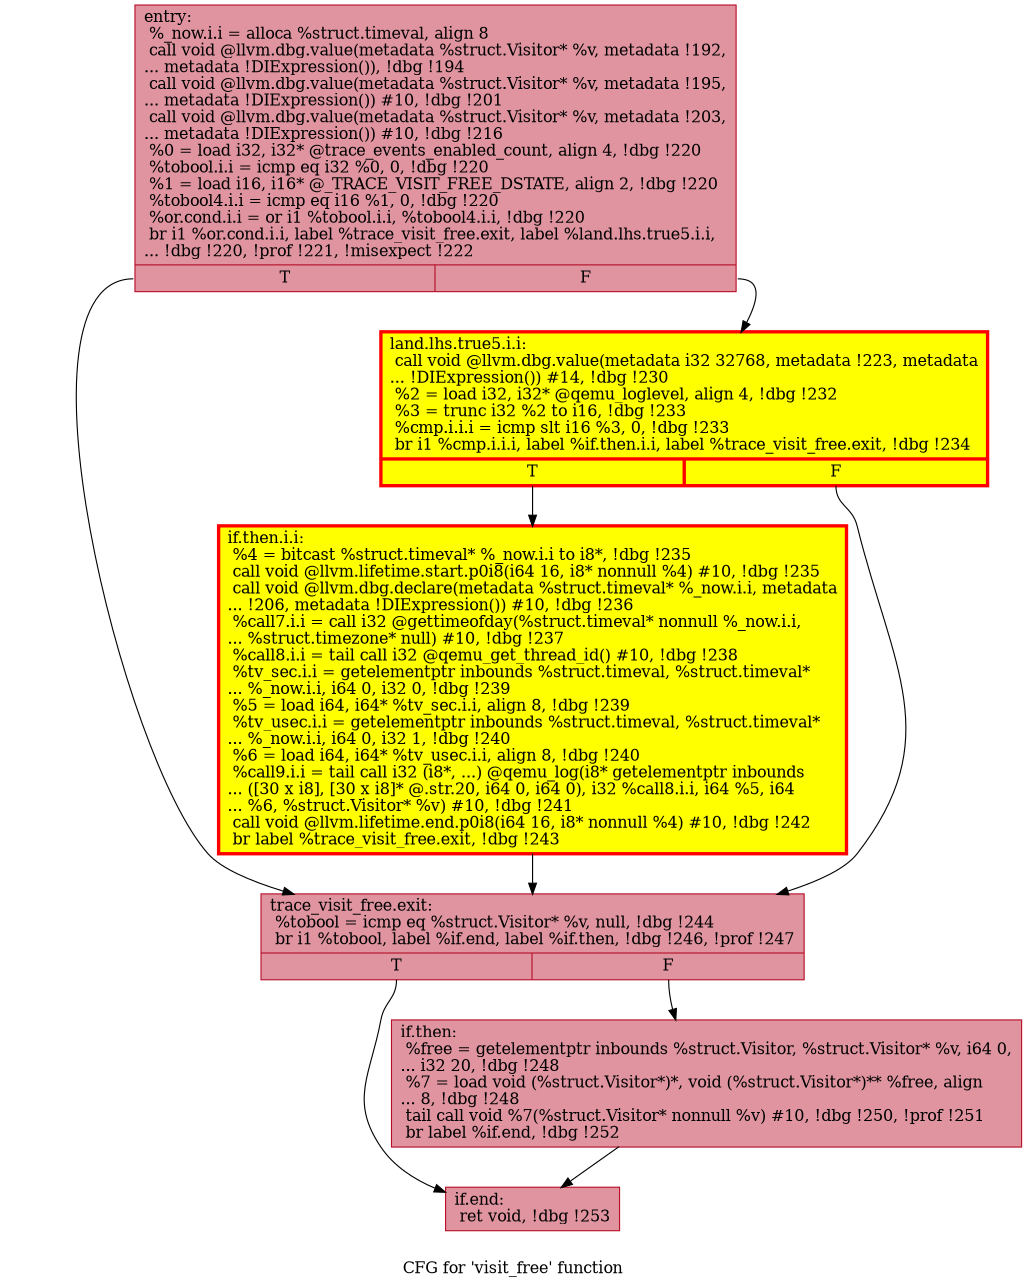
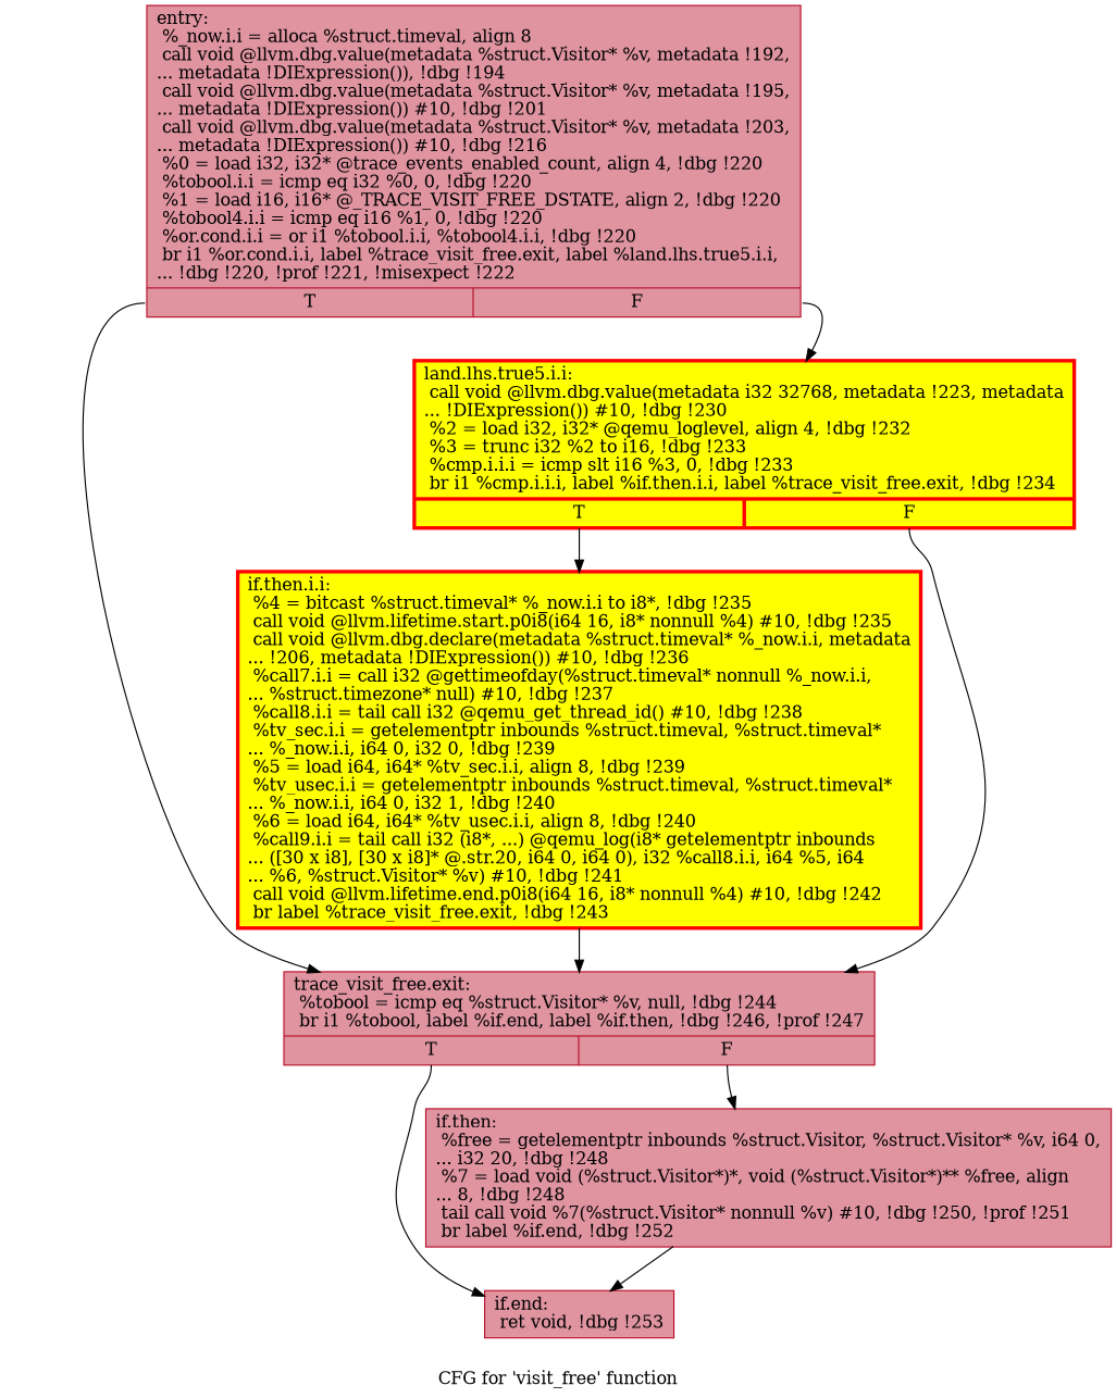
  digraph {
    label="CFG for 'visit_free' function"
    node [color="#b70d28ff" fillcolor="#b70d2870" shape=record style=filled]
    edge [tailport=s0]
    n1 [label="{entry:\l  %_now.i.i = alloca %struct.timeval, align 8\l  call void @llvm.dbg.value(metadata %struct.Visitor* %v, metadata !192,\l... metadata !DIExpression()), !dbg !194\l  call void @llvm.dbg.value(metadata %struct.Visitor* %v, metadata !195,\l... metadata !DIExpression()) #10, !dbg !201\l  call void @llvm.dbg.value(metadata %struct.Visitor* %v, metadata !203,\l... metadata !DIExpression()) #10, !dbg !216\l  %0 = load i32, i32* @trace_events_enabled_count, align 4, !dbg !220\l  %tobool.i.i = icmp eq i32 %0, 0, !dbg !220\l  %1 = load i16, i16* @_TRACE_VISIT_FREE_DSTATE, align 2, !dbg !220\l  %tobool4.i.i = icmp eq i16 %1, 0, !dbg !220\l  %or.cond.i.i = or i1 %tobool.i.i, %tobool4.i.i, !dbg !220\l  br i1 %or.cond.i.i, label %trace_visit_free.exit, label %land.lhs.true5.i.i,\l... !dbg !220, !prof !221, !misexpect !222\l|{<s0>T|<s1>F}}"]
    n2 [label="{trace_visit_free.exit:                            \l  %tobool = icmp eq %struct.Visitor* %v, null, !dbg !244\l  br i1 %tobool, label %if.end, label %if.then, !dbg !246, !prof !247\l|{<s0>T|<s1>F}}"]
-   n3 [color=red fillcolor=yellow label="{land.lhs.true5.i.i:                               \l  call void @llvm.dbg.value(metadata i32 32768, metadata !223, metadata\l... !DIExpression()) #14, !dbg !230\l  %2 = load i32, i32* @qemu_loglevel, align 4, !dbg !232\l  %3 = trunc i32 %2 to i16, !dbg !233\l  %cmp.i.i.i = icmp slt i16 %3, 0, !dbg !233\l  br i1 %cmp.i.i.i, label %if.then.i.i, label %trace_visit_free.exit, !dbg !234\l|{<s0>T|<s1>F}}" penwidth=3.0]
+   n3 [color=red fillcolor=yellow label="{land.lhs.true5.i.i:                               \l  call void @llvm.dbg.value(metadata i32 32768, metadata !223, metadata\l... !DIExpression()) #10, !dbg !230\l  %2 = load i32, i32* @qemu_loglevel, align 4, !dbg !232\l  %3 = trunc i32 %2 to i16, !dbg !233\l  %cmp.i.i.i = icmp slt i16 %3, 0, !dbg !233\l  br i1 %cmp.i.i.i, label %if.then.i.i, label %trace_visit_free.exit, !dbg !234\l|{<s0>T|<s1>F}}" penwidth=3.0]
    n4 [label="{if.end:                                           \l  ret void, !dbg !253\l}"]
    n5 [label="{if.then:                                          \l  %free = getelementptr inbounds %struct.Visitor, %struct.Visitor* %v, i64 0,\l... i32 20, !dbg !248\l  %7 = load void (%struct.Visitor*)*, void (%struct.Visitor*)** %free, align\l... 8, !dbg !248\l  tail call void %7(%struct.Visitor* nonnull %v) #10, !dbg !250, !prof !251\l  br label %if.end, !dbg !252\l}"]
    n6 [color=red fillcolor=yellow label="{if.then.i.i:                                      \l  %4 = bitcast %struct.timeval* %_now.i.i to i8*, !dbg !235\l  call void @llvm.lifetime.start.p0i8(i64 16, i8* nonnull %4) #10, !dbg !235\l  call void @llvm.dbg.declare(metadata %struct.timeval* %_now.i.i, metadata\l... !206, metadata !DIExpression()) #10, !dbg !236\l  %call7.i.i = call i32 @gettimeofday(%struct.timeval* nonnull %_now.i.i,\l... %struct.timezone* null) #10, !dbg !237\l  %call8.i.i = tail call i32 @qemu_get_thread_id() #10, !dbg !238\l  %tv_sec.i.i = getelementptr inbounds %struct.timeval, %struct.timeval*\l... %_now.i.i, i64 0, i32 0, !dbg !239\l  %5 = load i64, i64* %tv_sec.i.i, align 8, !dbg !239\l  %tv_usec.i.i = getelementptr inbounds %struct.timeval, %struct.timeval*\l... %_now.i.i, i64 0, i32 1, !dbg !240\l  %6 = load i64, i64* %tv_usec.i.i, align 8, !dbg !240\l  %call9.i.i = tail call i32 (i8*, ...) @qemu_log(i8* getelementptr inbounds\l... ([30 x i8], [30 x i8]* @.str.20, i64 0, i64 0), i32 %call8.i.i, i64 %5, i64\l... %6, %struct.Visitor* %v) #10, !dbg !241\l  call void @llvm.lifetime.end.p0i8(i64 16, i8* nonnull %4) #10, !dbg !242\l  br label %trace_visit_free.exit, !dbg !243\l}" penwidth=3.0]
    n1 -> n2
    n1 -> n3 [tailport=s1]
    n2 -> n4
    n2 -> n5 [tailport=s1]
    n3 -> n2 [tailport=s1]
    n3 -> n6
    n5 -> n4 [tailport=""]
    n6 -> n2 [tailport=""]
  }
